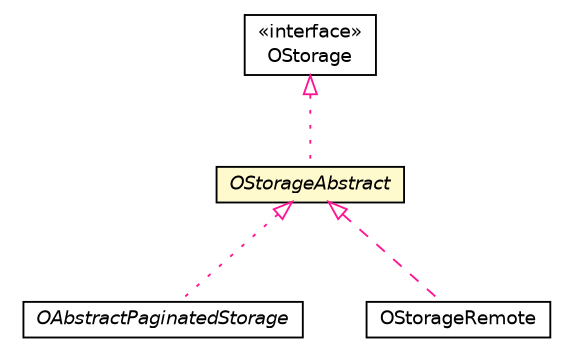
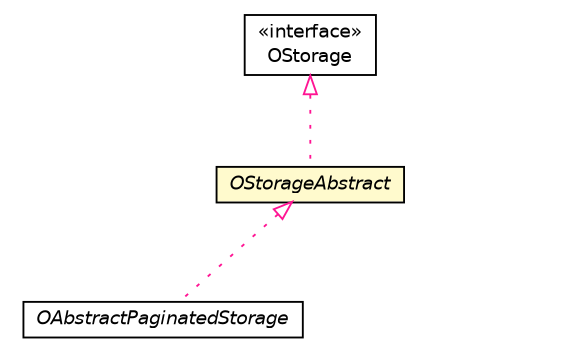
  digraph {
    nodesep=0.25
    ranksep=0.5
    node [fontcolor=black fontname=Helvetica fontsize=10.0 shape=plaintext]
    edge [arrowtail=empty color=deeppink dir=back fontname=Helvetica fontsize=10 headport=p labelfontname=Helvetica labelfontsize=10 style=dotted tailport=p]
    n1 [label=<<table title="com.orientechnologies.orient.core.storage.OStorageAbstract" border="0" cellborder="1" cellspacing="0" cellpadding="2" port="p" bgcolor="lemonChiffon" href="./OStorageAbstract.html"> 		<tr><td><table border="0" cellspacing="0" cellpadding="1"> <tr><td align="center" balign="center"><font face="Helvetica-Oblique"> OStorageAbstract </font></td></tr> 		</table></td></tr> 		</table>>]
    n2 [label=<<table title="com.orientechnologies.orient.core.storage.impl.local.OAbstractPaginatedStorage" border="0" cellborder="1" cellspacing="0" cellpadding="2" port="p" href="./impl/local/OAbstractPaginatedStorage.html"> 		<tr><td><table border="0" cellspacing="0" cellpadding="1"> <tr><td align="center" balign="center"><font face="Helvetica-Oblique"> OAbstractPaginatedStorage </font></td></tr> 		</table></td></tr> 		</table>>]
-   n3 [label=<<table title="com.orientechnologies.orient.client.remote.OStorageRemote" border="0" cellborder="1" cellspacing="0" cellpadding="2" port="p" href="../../client/remote/OStorageRemote.html"> 		<tr><td><table border="0" cellspacing="0" cellpadding="1"> <tr><td align="center" balign="center"> OStorageRemote </td></tr> 		</table></td></tr> 		</table>>]
    n4 [label=<<table title="com.orientechnologies.orient.core.storage.OStorage" border="0" cellborder="1" cellspacing="0" cellpadding="2" port="p" href="./OStorage.html"> 		<tr><td><table border="0" cellspacing="0" cellpadding="1"> <tr><td align="center" balign="center"> &#171;interface&#187; </td></tr> <tr><td align="center" balign="center"> OStorage </td></tr> 		</table></td></tr> 		</table>>]
    n1 -> n2
-   n1 -> n3 [style=dashed]
    n4 -> n1
  }
